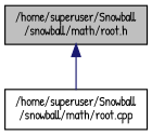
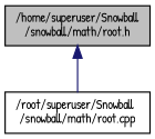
  digraph {
    fontname="Patrick Hand"
    node [color=black fontname="Patrick Hand" fontsize=10 shape=record style=filled]
    n1 [fillcolor=grey75 fontcolor=black height=0.2 label="/home/superuser/Snowball\l/snowball/math/root.h" width=0.4]
-   n2 [fillcolor=white height=0.2 label="/home/superuser/Snowball\l/snowball/math/root.cpp" width=0.4]
+   n2 [fillcolor=white height=0.2 label="/root/superuser/Snowball\l/snowball/math/root.cpp" width=0.4]
    n1 -> n2 [color=midnightblue dir=back fontname="Patrick Hand" fontsize=10 labelfontname=Helvetica labelfontsize=10 style=solid]
  }
